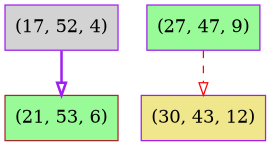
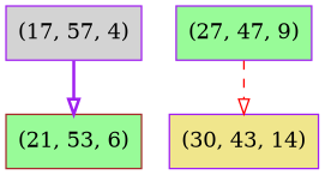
  digraph {
    node [color=purple fillcolor=palegreen shape=box style=filled]
    edge [arrowhead=onormal]
-   "(17, 57, 4)" [fillcolor=lightgrey label="(17, 52, 4)"]
+   "(17, 57, 4)" [fillcolor=lightgrey]
    "(21, 53, 6)" [color=brown]
-   "(30, 43, 12)" [fillcolor=khaki]
+   "(30, 43, 12)" [fillcolor=khaki label="(30, 43, 14)"]
    "(27, 47, 9)"
    "(17, 57, 4)" -> "(21, 53, 6)" [color=purple style=bold]
    "(27, 47, 9)" -> "(30, 43, 12)" [color=red style=dashed]
  }
